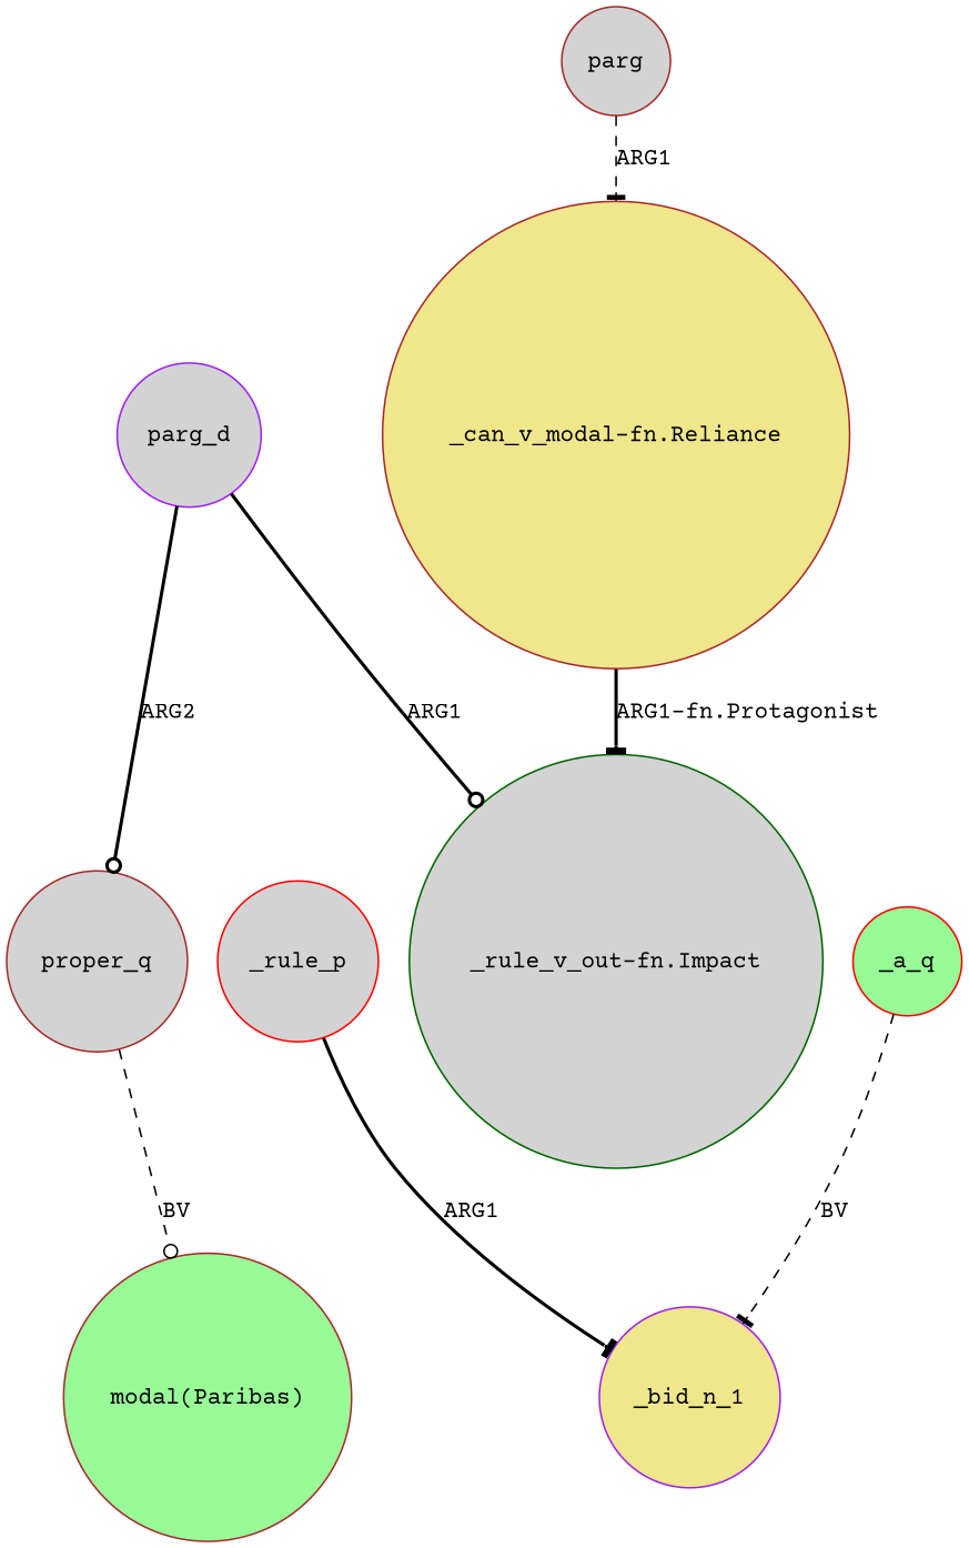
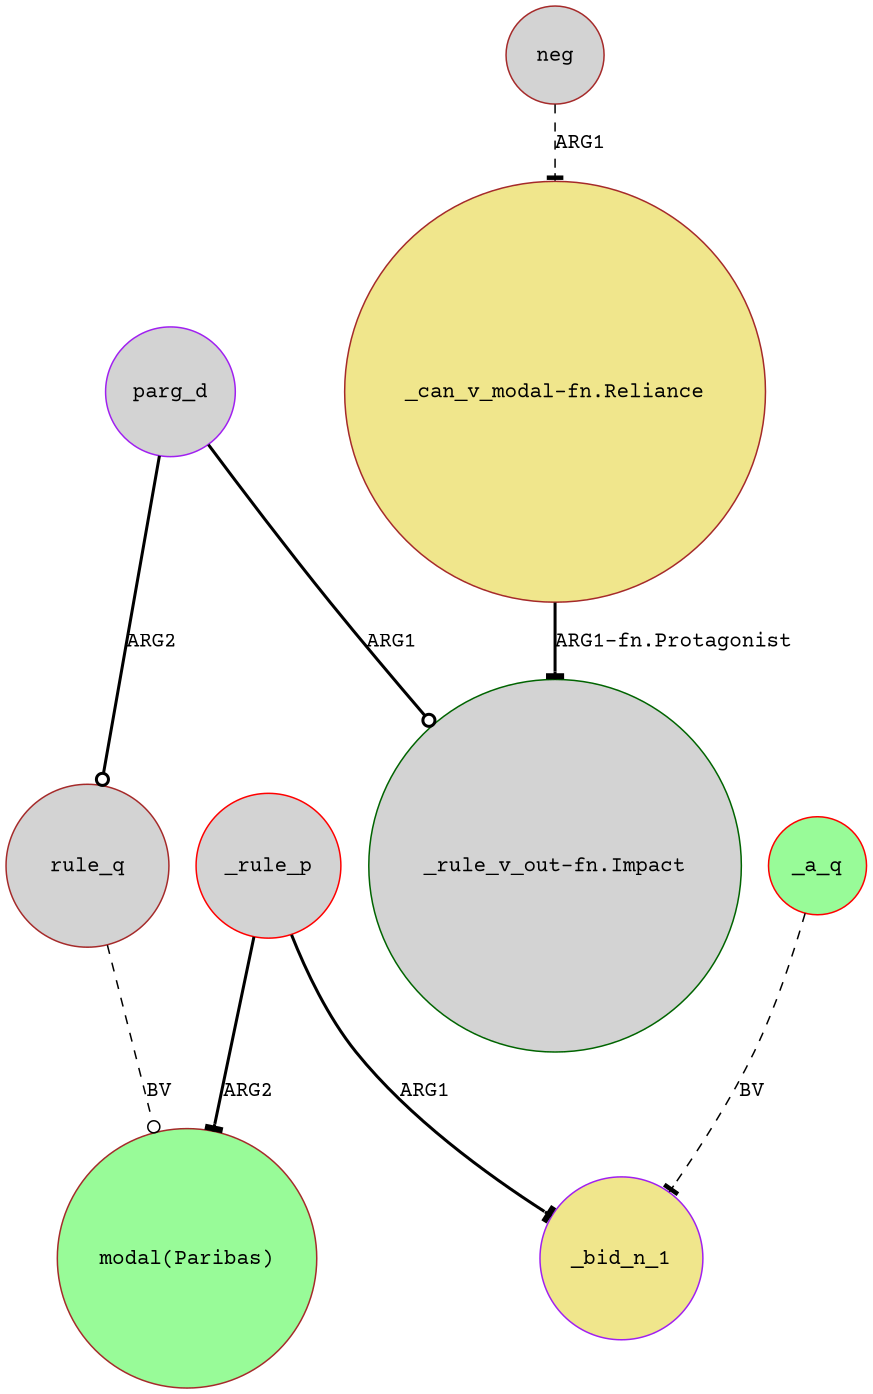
  digraph {
    fontname="Courier Prime"
    node [color=brown fillcolor=lightgrey fontname="Courier Prime" shape=circle style=filled]
    edge [arrowhead=tee fontname="Courier Prime" style=bold]
    n1 [color=red label=_rule_p]
    n2 [fillcolor=palegreen label="modal(Paribas)"]
    _bid_n_1 [color=purple fillcolor=khaki]
    _a_q [color=red fillcolor=palegreen]
    "_can_v_modal-fn.Reliance" [fillcolor=khaki]
-   neg [label=parg]
+   neg
    "_rule_v_out-fn.Impact" [color=darkgreen]
    parg_d [color=purple]
-   proper_q
+   proper_q [label=rule_q]
+   n1 -> n2 [label=ARG2]
    n1 -> _bid_n_1 [label=ARG1]
    _a_q -> _bid_n_1 [label=BV style=dashed]
    "_can_v_modal-fn.Reliance" -> "_rule_v_out-fn.Impact" [label="ARG1-fn.Protagonist"]
    neg -> "_can_v_modal-fn.Reliance" [label=ARG1 style=dashed]
    parg_d -> "_rule_v_out-fn.Impact" [arrowhead=odot label=ARG1]
    parg_d -> proper_q [arrowhead=odot label=ARG2]
    proper_q -> n2 [arrowhead=odot label=BV style=dashed]
  }
